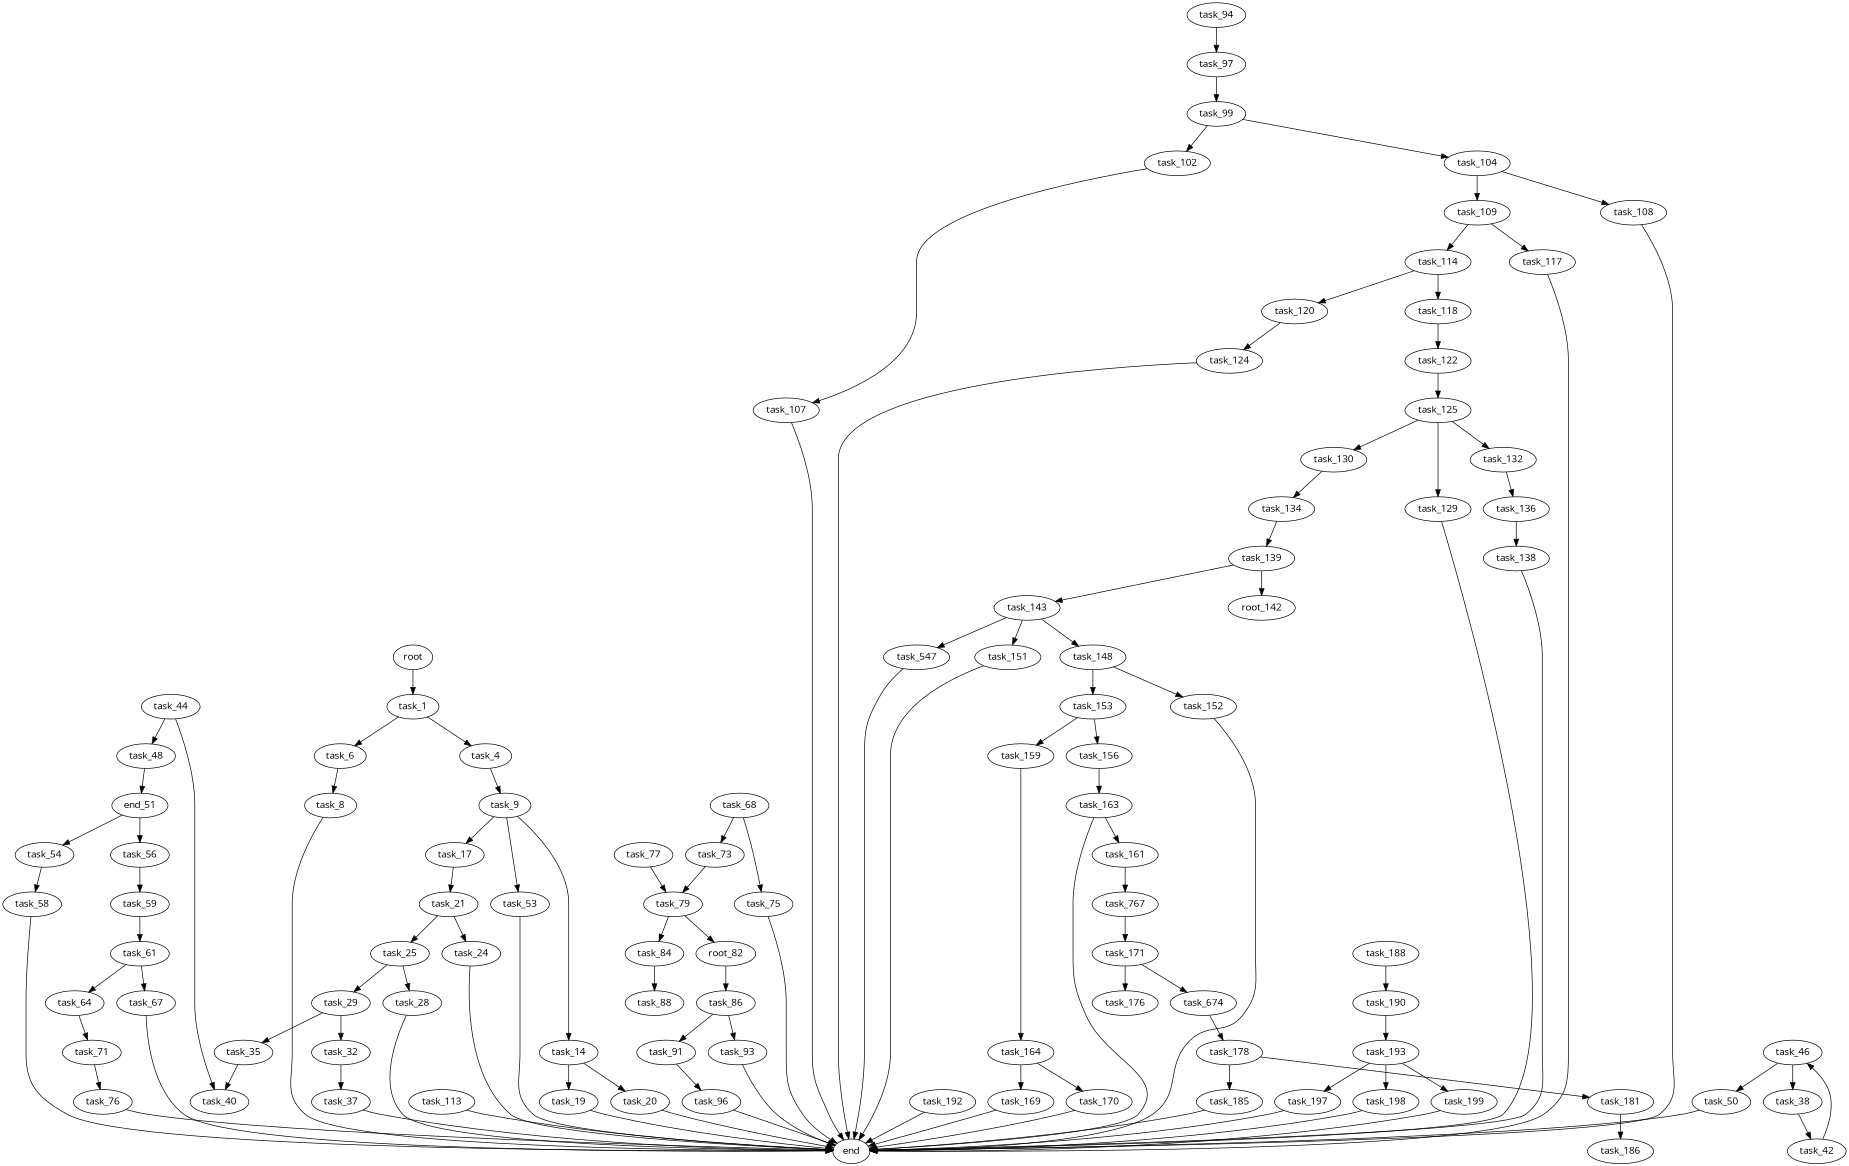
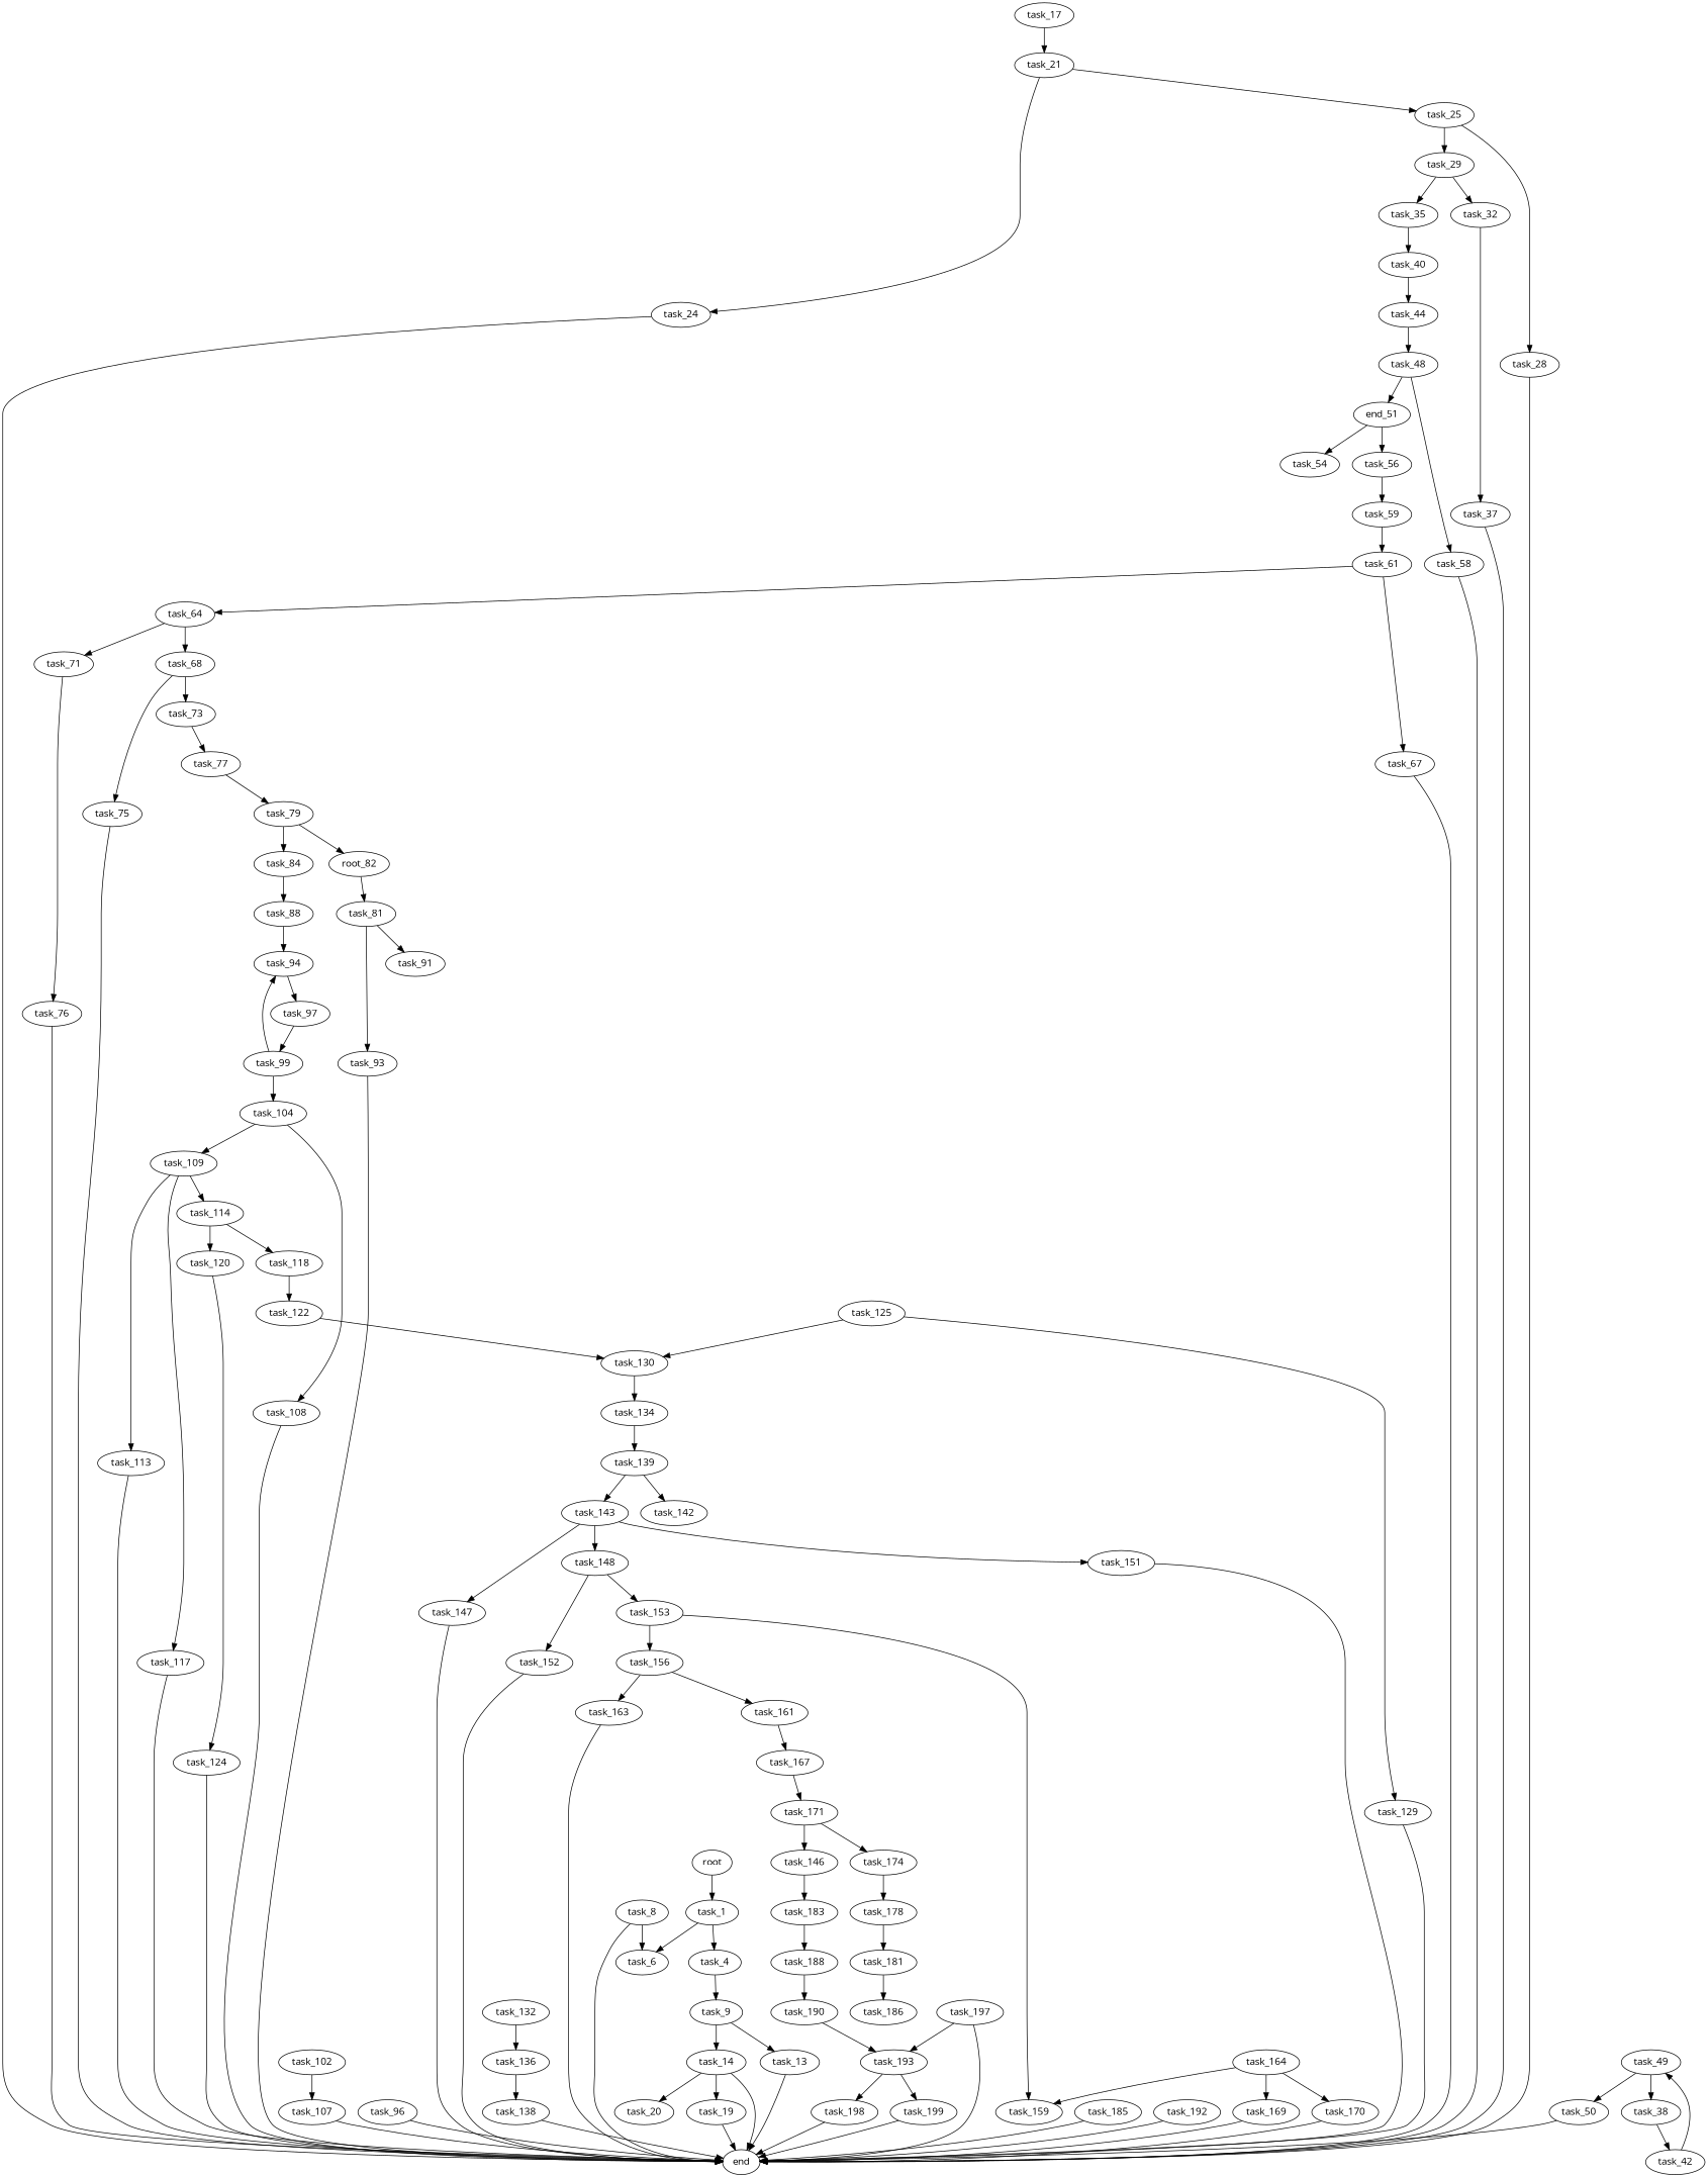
  digraph {
    fontname="Open Sans"
    node [fontname="Open Sans"]
    edge [fontname="Open Sans"]
    root
    task_1
    task_4
    task_6
    task_9
    task_8
-   task_13 [label=task_53]
+   task_13
    task_14
    task_17
    end
    task_19
    task_20
    task_21
    task_24
    task_25
    task_28
    task_29
    task_32
    task_35
    task_37
    task_40
    task_38
    task_42
    task_44
-   task_46
+   task_46 [label=task_49]
    task_48
    task_50
    n28 [label=end_51]
    task_54
    task_56
    task_58
    task_59
    task_61
    task_64
    task_67
    task_68
    task_71
    task_73
    task_75
    task_76
    task_77
    task_79
    n43 [label=root_82]
    task_84
-   task_86
+   task_86 [label=task_81]
    task_88
    task_93
    task_91
    task_94
    task_96
    task_97
    task_99
    task_102
    task_104
    task_107
    task_108
    task_109
    task_113
    task_114
    task_117
    task_118
    task_120
    task_122
    task_124
    task_125
    task_129
    task_130
    task_132
    task_134
    task_136
    task_139
    task_138
-   task_142 [label=root_142]
+   task_142
    task_143
-   task_147 [label=task_547]
+   task_147
    task_148
    task_151
    task_152
    task_153
    task_156
    task_159
    task_161
    task_163
    task_164
-   task_167 [label=task_767]
+   task_167
    task_169
    task_170
    task_171
-   task_174 [label=task_674]
-   task_176
+   task_174
+   task_176 [label=task_146]
    task_178
+   task_183
    task_181
    task_185
    task_188
    task_186
    task_190
    task_192
    task_193
    task_197
    task_198
    task_199
    root -> task_1
    task_1 -> task_4
    task_1 -> task_6
    task_4 -> task_9
-   task_6 -> task_8
+   task_8 -> task_6
    task_9 -> task_13
    task_9 -> task_14
-   task_9 -> task_17
    task_8 -> end
    task_13 -> end
    task_14 -> task_19
    task_14 -> task_20
    task_17 -> task_21
    task_19 -> end
-   task_20 -> end
+   task_14 -> end
    task_21 -> task_24
    task_21 -> task_25
    task_24 -> end
    task_25 -> task_28
    task_25 -> task_29
    task_28 -> end
    task_29 -> task_32
    task_29 -> task_35
    task_32 -> task_37
    task_35 -> task_40
    task_37 -> end
-   task_44 -> task_40
+   task_40 -> task_44
    task_38 -> task_42
    task_42 -> task_46
    task_44 -> task_48
    task_46 -> task_38
    task_46 -> task_50
    task_48 -> n28
    task_50 -> end
    n28 -> task_54
    n28 -> task_56
-   task_54 -> task_58
+   task_48 -> task_58
    task_56 -> task_59
    task_58 -> end
    task_59 -> task_61
    task_61 -> task_64
    task_61 -> task_67
+   task_64 -> task_68
    task_64 -> task_71
    task_67 -> end
    task_68 -> task_73
    task_68 -> task_75
    task_71 -> task_76
-   task_73 -> task_79
+   task_73 -> task_77
    task_75 -> end
    task_76 -> end
    task_77 -> task_79
    task_79 -> n43
    task_79 -> task_84
    n43 -> task_86
    task_84 -> task_88
    task_86 -> task_93
    task_86 -> task_91
+   task_88 -> task_94
    task_93 -> end
-   task_91 -> task_96
    task_94 -> task_97
    task_96 -> end
    task_97 -> task_99
-   task_99 -> task_102
+   task_99 -> task_94
    task_99 -> task_104
    task_102 -> task_107
    task_104 -> task_108
    task_104 -> task_109
    task_107 -> end
    task_108 -> end
+   task_109 -> task_113
    task_109 -> task_114
    task_109 -> task_117
    task_113 -> end
    task_114 -> task_118
    task_114 -> task_120
    task_117 -> end
    task_118 -> task_122
    task_120 -> task_124
-   task_122 -> task_125
+   task_122 -> task_130
    task_124 -> end
    task_125 -> task_129
    task_125 -> task_130
-   task_125 -> task_132
    task_129 -> end
    task_130 -> task_134
    task_132 -> task_136
    task_134 -> task_139
    task_136 -> task_138
    task_139 -> task_142
    task_139 -> task_143
    task_138 -> end
    task_143 -> task_147
    task_143 -> task_148
    task_143 -> task_151
    task_147 -> end
    task_148 -> task_152
    task_148 -> task_153
    task_151 -> end
    task_152 -> end
    task_153 -> task_156
    task_153 -> task_159
-   task_163 -> task_161
+   task_156 -> task_161
    task_156 -> task_163
-   task_159 -> task_164
+   task_164 -> task_159
    task_161 -> task_167
    task_163 -> end
    task_164 -> task_169
    task_164 -> task_170
    task_167 -> task_171
    task_169 -> end
    task_170 -> end
    task_171 -> task_174
    task_171 -> task_176
    task_174 -> task_178
+   task_176 -> task_183
    task_178 -> task_181
-   task_178 -> task_185
+   task_183 -> task_188
    task_181 -> task_186
    task_185 -> end
    task_188 -> task_190
    task_190 -> task_193
    task_192 -> end
-   task_193 -> task_197
+   task_197 -> task_193
    task_193 -> task_198
    task_193 -> task_199
    task_197 -> end
    task_198 -> end
    task_199 -> end
  }
